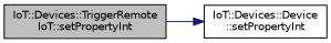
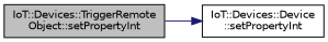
  digraph {
    rankdir=LR
    node [color=black fontname=Helvetica fontsize=10 shape=record style=filled]
-   n1 [fillcolor=grey75 fontcolor=black height=0.2 label="IoT::Devices::TriggerRemote\lIoT::setPropertyInt" width=0.4]
+   n1 [fillcolor=grey75 fontcolor=black height=0.2 label="IoT::Devices::TriggerRemote\lObject::setPropertyInt" width=0.4]
    n2 [fillcolor=white height=0.2 label="IoT::Devices::Device\l::setPropertyInt" width=0.4]
    n1 -> n2 [color=midnightblue fontname=Helvetica fontsize=10 labelfontname=Helvetica labelfontsize=10 style=solid]
  }
